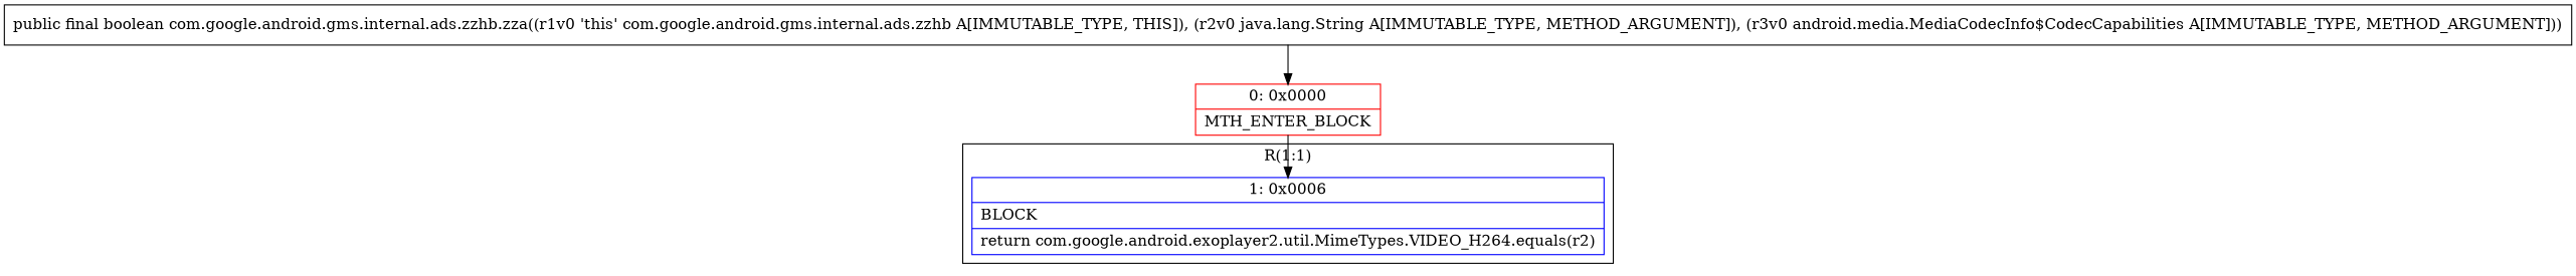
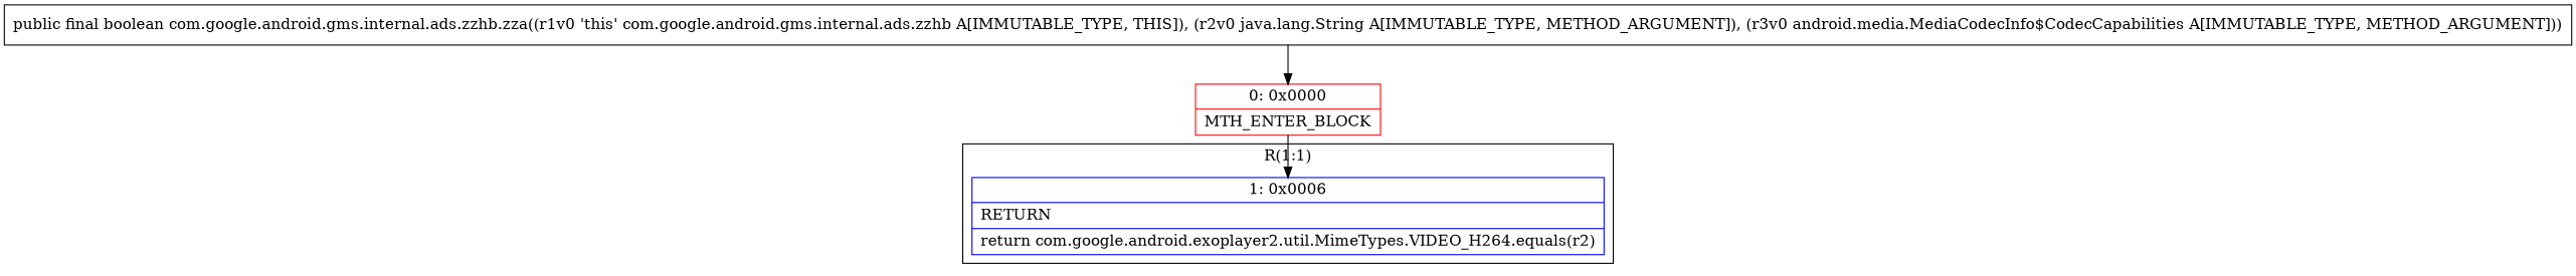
  digraph {
    node [shape=record]
-   n1 [color=blue label="{1\:\ 0x0006|BLOCK\l|return com.google.android.exoplayer2.util.MimeTypes.VIDEO_H264.equals(r2)\l}"]
+   n1 [color=blue label="{1\:\ 0x0006|RETURN\l|return com.google.android.exoplayer2.util.MimeTypes.VIDEO_H264.equals(r2)\l}"]
    n2 [color=red label="{0\:\ 0x0000|MTH_ENTER_BLOCK\l}"]
    n3 [label="{public final boolean com.google.android.gms.internal.ads.zzhb.zza((r1v0 'this' com.google.android.gms.internal.ads.zzhb A[IMMUTABLE_TYPE, THIS]), (r2v0 java.lang.String A[IMMUTABLE_TYPE, METHOD_ARGUMENT]), (r3v0 android.media.MediaCodecInfo$CodecCapabilities A[IMMUTABLE_TYPE, METHOD_ARGUMENT])) }"]
    subgraph cluster_1 {
      label="R(1:1)"
      n1
    }
    n2 -> n1
    n3 -> n2
  }
